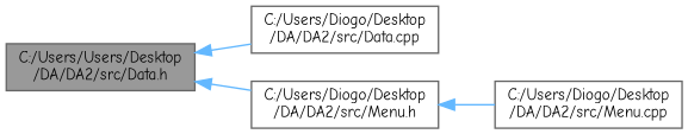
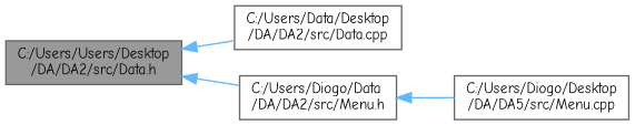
  digraph {
    fontname="Comic Neue"
    rankdir=LR
    node [color=grey40 fillcolor=white fontname="Comic Neue" fontsize=10 shape=box style=filled]
    edge [color=steelblue1 dir=back fontname="Comic Neue" fontsize=10 labelfontname=Helvetica labelfontsize=10 style=solid]
    n1 [color=gray40 fillcolor=grey60 fontcolor=black height=0.2 label="C:/Users/Users/Desktop\l/DA/DA2/src/Data.h" width=0.4]
-   n2 [height=0.2 label="C:/Users/Diogo/Desktop\l/DA/DA2/src/Data.cpp" width=0.4]
-   n3 [height=0.2 label="C:/Users/Diogo/Desktop\l/DA/DA2/src/Menu.h" width=0.4]
-   n4 [height=0.2 label="C:/Users/Diogo/Desktop\l/DA/DA2/src/Menu.cpp" width=0.4]
+   n2 [height=0.2 label="C:/Users/Data/Desktop\l/DA/DA2/src/Data.cpp" width=0.4]
+   n3 [height=0.2 label="C:/Users/Diogo/Data\l/DA/DA2/src/Menu.h" width=0.4]
+   n4 [height=0.2 label="C:/Users/Diogo/Desktop\l/DA/DA5/src/Menu.cpp" width=0.4]
    n1 -> n2
    n1 -> n3
    n3 -> n4
  }
